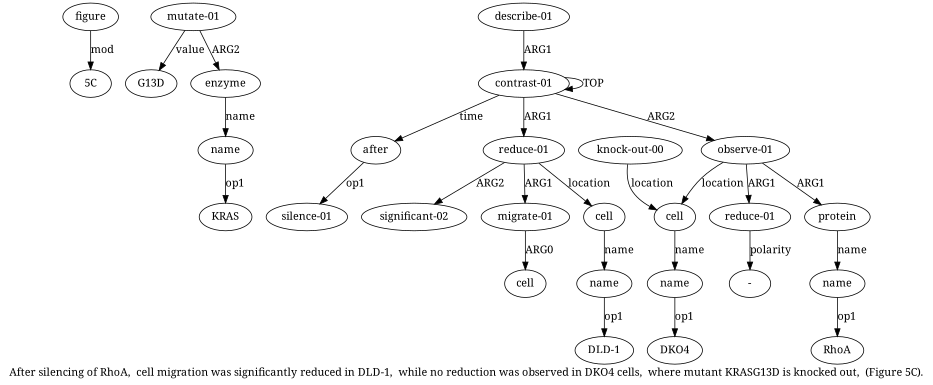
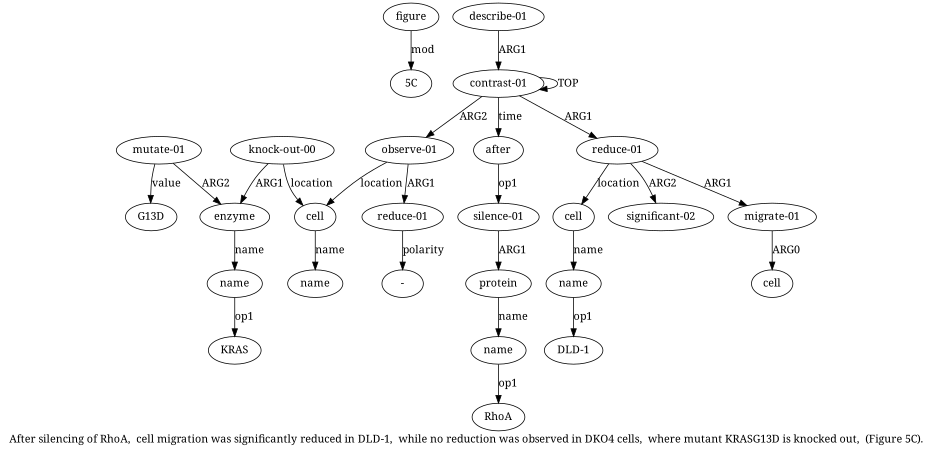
  digraph {
    fontname="Noto Serif"
    label="After silencing of RhoA,  cell migration was significantly reduced in DLD-1,  while no reduction was observed in DKO4 cells,  where mutant KRASG13D is knocked out,  (Figure 5C)."
    node [color=black fontname="Noto Serif" gold_ind=-1 gold_label=name test_ind=-1 test_label=name]
    edge [color=black fontname="Noto Serif" gold_label=ARG1 test_label=ARG1]
    n1 [gold_ind=20 gold_label=figure label=figure test_ind=20 test_label=figure]
    n2 [gold_label="5C" label="5C" test_label="5C"]
    n3 [gold_label=KRAS label=KRAS test_label=KRAS]
    n4 [gold_label="DLD-1" label="DLD-1" test_label="DLD-1"]
    n5 [gold_label=G13D label=G13D test_label=G13D]
    n6 [gold_label=RhoA label=RhoA test_label=RhoA]
    n7 [gold_label="-" label="-" test_label="-"]
    n8 [gold_ind=15 gold_label=after label=after test_ind=15 test_label=after]
    n9 [gold_ind=16 gold_label="silence-01" label="silence-01" test_ind=16 test_label="silence-01"]
    n10 [gold_ind=17 gold_label=protein label=protein test_ind=17 test_label=protein]
    n11 [gold_ind=18 label=name test_ind=18]
    n12 [gold_ind=14 gold_label="mutate-01" label="mutate-01" test_ind=14 test_label="mutate-01"]
    n13 [gold_ind=12 gold_label=enzyme label=enzyme test_ind=12 test_label=enzyme]
    n14 [gold_ind=13 label=name test_ind=13]
    n15 [gold_ind=11 gold_label="knock-out-00" label="knock-out-00" test_ind=11 test_label="knock-out-00"]
    n16 [gold_ind=9 gold_label=cell label=cell test_ind=9 test_label=cell]
    n17 [gold_ind=10 label=name test_ind=10]
-   n18 [gold_label=DKO4 label=DKO4 test_label=DKO4]
    n19 [gold_ind=19 gold_label="describe-01" label="describe-01" test_ind=19 test_label="describe-01"]
    n20 [gold_ind=0 gold_label="contrast-01" label="contrast-01" test_ind=0 test_label="contrast-01"]
    n21 [gold_ind=1 gold_label="reduce-01" label="reduce-01" test_ind=1 test_label="reduce-01"]
    n22 [gold_ind=7 gold_label="observe-01" label="observe-01" test_ind=7 test_label="observe-01"]
    n23 [gold_ind=2 gold_label="migrate-01" label="migrate-01" test_ind=2 test_label="migrate-01"]
    n24 [gold_ind=5 gold_label=cell label=cell test_ind=5 test_label=cell]
    n25 [gold_ind=4 gold_label="significant-02" label="significant-02" test_ind=4 test_label="significant-02"]
    n26 [gold_ind=8 gold_label="reduce-01" label="reduce-01" test_ind=8 test_label="reduce-01"]
    n27 [gold_ind=3 gold_label=cell label=cell test_ind=3 test_label=cell]
    n28 [gold_ind=6 label=name test_ind=6]
    n1 -> n2 [gold_label=mod label=mod test_label=mod]
    n8 -> n9 [gold_label=op1 label=op1 test_label=op1]
-   n22 -> n10 [label=ARG1]
+   n9 -> n10 [label=ARG1]
    n10 -> n11 [gold_label=name label=name test_label=name]
    n11 -> n6 [gold_label=op1 label=op1 test_label=op1]
    n12 -> n5 [gold_label=value label=value test_label=value]
    n12 -> n13 [gold_label=ARG2 label=ARG2 test_label=ARG2]
    n13 -> n14 [gold_label=name label=name test_label=name]
    n14 -> n3 [gold_label=op1 label=op1 test_label=op1]
+   n15 -> n13 [label=ARG1]
    n15 -> n16 [gold_label=location label=location test_label=location]
    n16 -> n17 [gold_label=name label=name test_label=name]
-   n17 -> n18 [gold_label=op1 label=op1 test_label=op1]
    n19 -> n20 [label=ARG1]
    n20 -> n8 [gold_label=time label=time test_label=time]
    n20 -> n20 [gold_label=TOP label=TOP test_label=TOP]
    n20 -> n21 [label=ARG1]
    n20 -> n22 [gold_label=ARG2 label=ARG2 test_label=ARG2]
    n21 -> n23 [label=ARG1]
    n21 -> n24 [gold_label=location label=location test_label=location]
    n21 -> n25 [gold_label=ARG2 label=ARG2 test_label=ARG2]
    n22 -> n16 [gold_label=location label=location test_label=location]
    n22 -> n26 [label=ARG1]
    n23 -> n27 [gold_label=ARG0 label=ARG0 test_label=ARG0]
    n24 -> n28 [gold_label=name label=name test_label=name]
    n26 -> n7 [gold_label=polarity label=polarity test_label=polarity]
    n28 -> n4 [gold_label=op1 label=op1 test_label=op1]
  }
